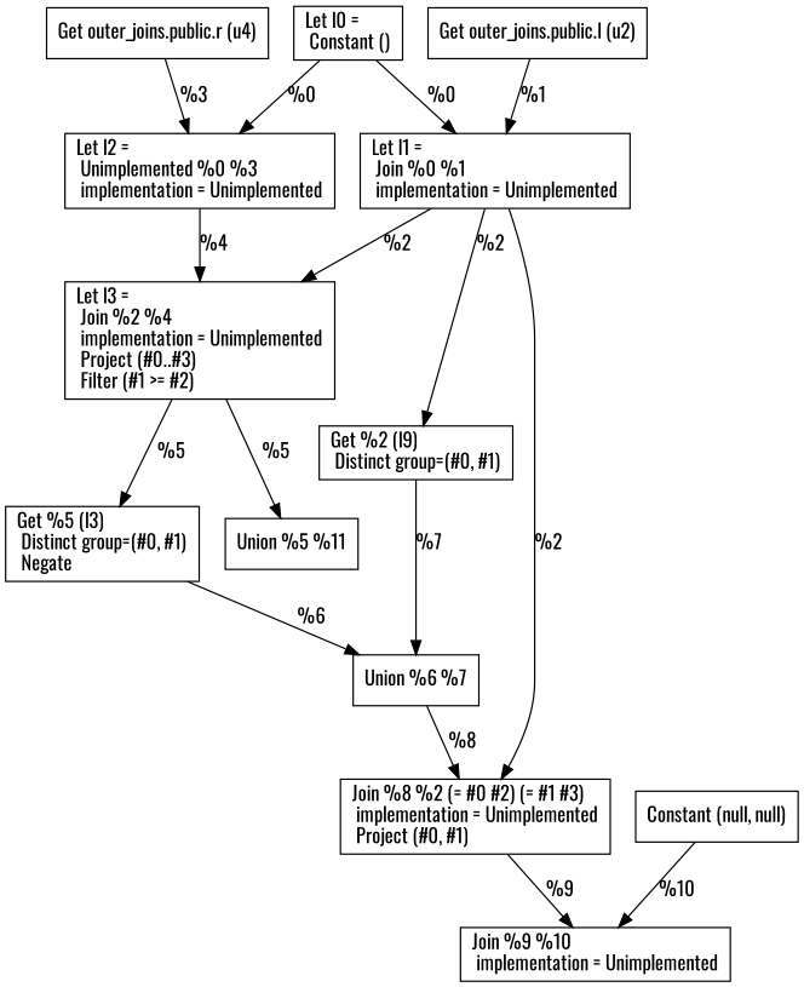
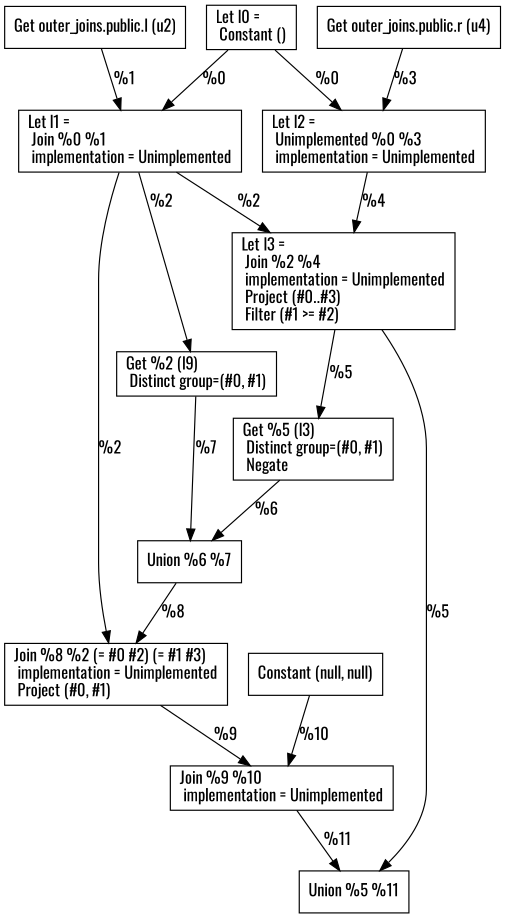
  digraph {
    fontname=Oswald
    node [fontname=Oswald shape=record]
    edge [fontname=Oswald]
    n1 [label="Let l0 =\l Constant ()\l"]
    n2 [label="Let l1 =\l Join %0 %1\l  implementation = Unimplemented\l"]
    n3 [label="Let l2 =\l Unimplemented %0 %3\l  implementation = Unimplemented\l"]
    n4 [label="Let l3 =\l Join %2 %4\l  implementation = Unimplemented\l Project (#0..#3)\l Filter (#1 \>= #2)\l"]
    n5 [label=" Get %2 (l9)\l Distinct group=(#0, #1)\l"]
    n6 [label=" Join %8 %2 (= #0 #2) (= #1 #3)\l  implementation = Unimplemented\l Project (#0, #1)\l"]
    n7 [label=" Get outer_joins.public.l (u2)\l"]
    n8 [label=" Get %5 (l3)\l Distinct group=(#0, #1)\l Negate\l"]
    n9 [label=" Union %5 %11\l"]
    n10 [label=" Union %6 %7\l"]
    n11 [label=" Join %9 %10\l  implementation = Unimplemented\l"]
    n12 [label=" Get outer_joins.public.r (u4)\l"]
    n13 [label=" Constant (null, null)\l"]
    n1 -> n2 [label="%0\l"]
    n1 -> n3 [label="%0\l"]
    n2 -> n4 [label="%2\l"]
    n2 -> n5 [label="%2\l"]
    n2 -> n6 [label="%2\l"]
    n3 -> n4 [label="%4\l"]
    n4 -> n8 [label="%5\l"]
    n4 -> n9 [label="%5\l"]
    n5 -> n10 [label="%7\l"]
    n6 -> n11 [label="%9\l"]
    n7 -> n2 [label="%1\l"]
    n8 -> n10 [label="%6\l"]
    n10 -> n6 [label="%8\l"]
+   n11 -> n9 [label="%11\l"]
    n12 -> n3 [label="%3\l"]
    n13 -> n11 [label="%10\l"]
  }
